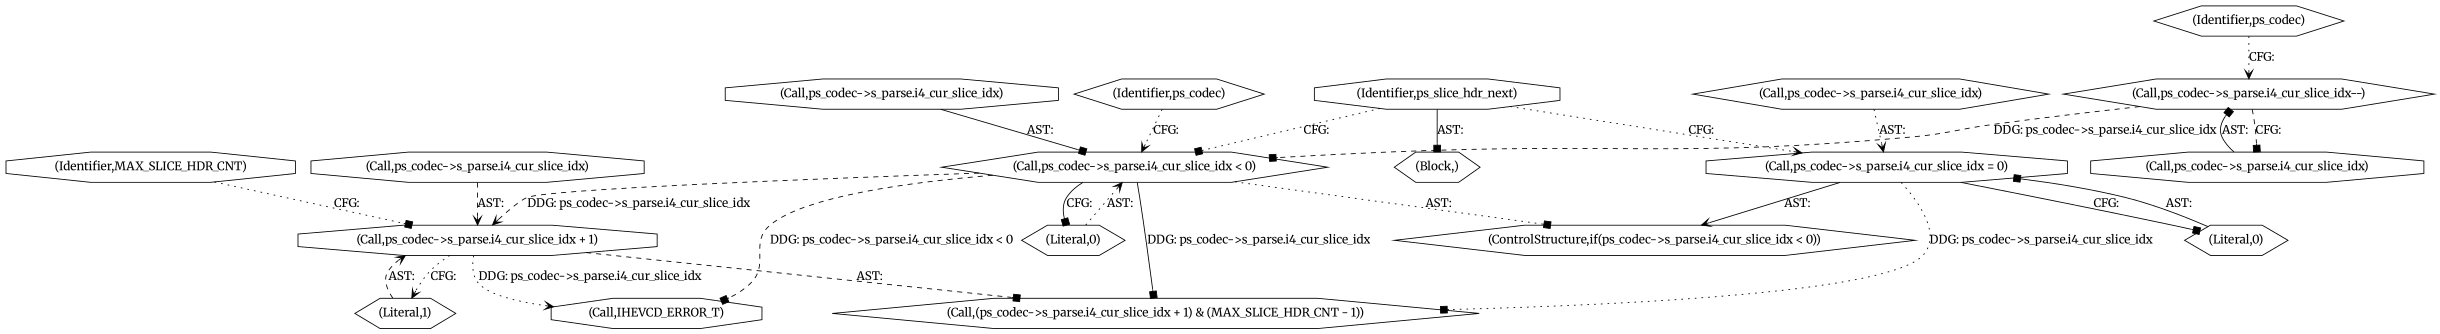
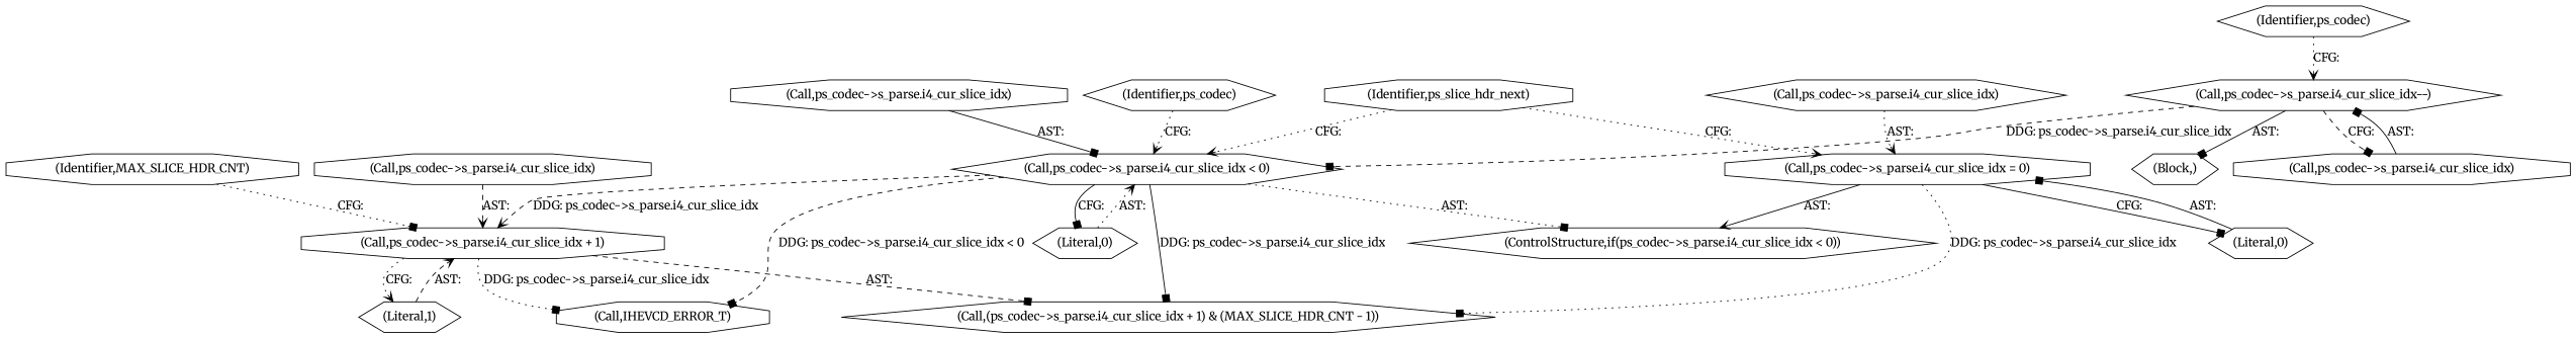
  digraph {
    fontname=Merriweather
    node [fontname=Merriweather shape=hexagon]
    edge [arrowhead=box fontname=Merriweather style=dotted]
    n1 [label="(Call,ps_codec->s_parse.i4_cur_slice_idx + 1)" shape=octagon]
    n2 [label="(Literal,1)"]
    n3 [label="(Call,(ps_codec->s_parse.i4_cur_slice_idx + 1) & (MAX_SLICE_HDR_CNT - 1))"]
    n4 [label="(Call,IHEVCD_ERROR_T)" shape=octagon]
    n5 [label="(Call,ps_codec->s_parse.i4_cur_slice_idx < 0)"]
    n6 [label="(ControlStructure,if(ps_codec->s_parse.i4_cur_slice_idx < 0))"]
    n7 [label="(Literal,0)"]
    n8 [label="(Call,ps_codec->s_parse.i4_cur_slice_idx--)"]
    n9 [label="(Block,)"]
    n10 [label="(Call,ps_codec->s_parse.i4_cur_slice_idx)" shape=octagon]
    n11 [label="(Call,ps_codec->s_parse.i4_cur_slice_idx = 0)" shape=octagon]
    n12 [label="(Literal,0)"]
    n13 [label="(Call,ps_codec->s_parse.i4_cur_slice_idx)"]
    n14 [label="(Call,ps_codec->s_parse.i4_cur_slice_idx)" shape=octagon]
    n15 [label="(Identifier,ps_codec)"]
    n16 [label="(Identifier,MAX_SLICE_HDR_CNT)" shape=octagon]
    n17 [label="(Call,ps_codec->s_parse.i4_cur_slice_idx)" shape=octagon]
    n18 [label="(Identifier,ps_codec)"]
    n19 [label="(Identifier,ps_slice_hdr_next)" shape=octagon]
    n1 -> n2 [arrowhead=vee label="CFG: "]
    n1 -> n3 [label="AST: " style=dashed]
-   n1 -> n4 [arrowhead=vee label="DDG: ps_codec->s_parse.i4_cur_slice_idx"]
+   n1 -> n4 [label="DDG: ps_codec->s_parse.i4_cur_slice_idx"]
    n2 -> n1 [arrowhead=vee label="AST: " style=dashed]
    n5 -> n1 [arrowhead=vee label="DDG: ps_codec->s_parse.i4_cur_slice_idx" style=dashed]
    n5 -> n3 [label="DDG: ps_codec->s_parse.i4_cur_slice_idx" style=solid]
    n5 -> n4 [label="DDG: ps_codec->s_parse.i4_cur_slice_idx < 0" style=dashed]
    n5 -> n6 [label="AST: "]
    n5 -> n7 [label="CFG: " style=solid]
    n7 -> n5 [arrowhead=vee label="AST: "]
    n8 -> n5 [label="DDG: ps_codec->s_parse.i4_cur_slice_idx" style=dashed]
-   n19 -> n9 [label="AST: " style=solid]
+   n8 -> n9 [label="AST: " style=solid]
    n8 -> n10 [label="CFG: " style=dashed]
    n10 -> n8 [label="AST: " style=solid]
    n11 -> n3 [label="DDG: ps_codec->s_parse.i4_cur_slice_idx"]
    n11 -> n6 [arrowhead=vee label="AST: " style=solid]
    n11 -> n12 [label="CFG: " style=solid]
    n12 -> n11 [label="AST: " style=solid]
    n13 -> n11 [arrowhead=vee label="AST: "]
    n14 -> n5 [label="AST: " style=solid]
    n15 -> n5 [arrowhead=vee label="CFG: "]
    n16 -> n1 [label="CFG: "]
    n17 -> n1 [arrowhead=vee label="AST: " style=dashed]
    n18 -> n8 [arrowhead=vee label="CFG: "]
-   n19 -> n5 [label="CFG: "]
+   n19 -> n5 [arrowhead=vee label="CFG: "]
    n19 -> n11 [arrowhead=vee label="CFG: "]
  }
